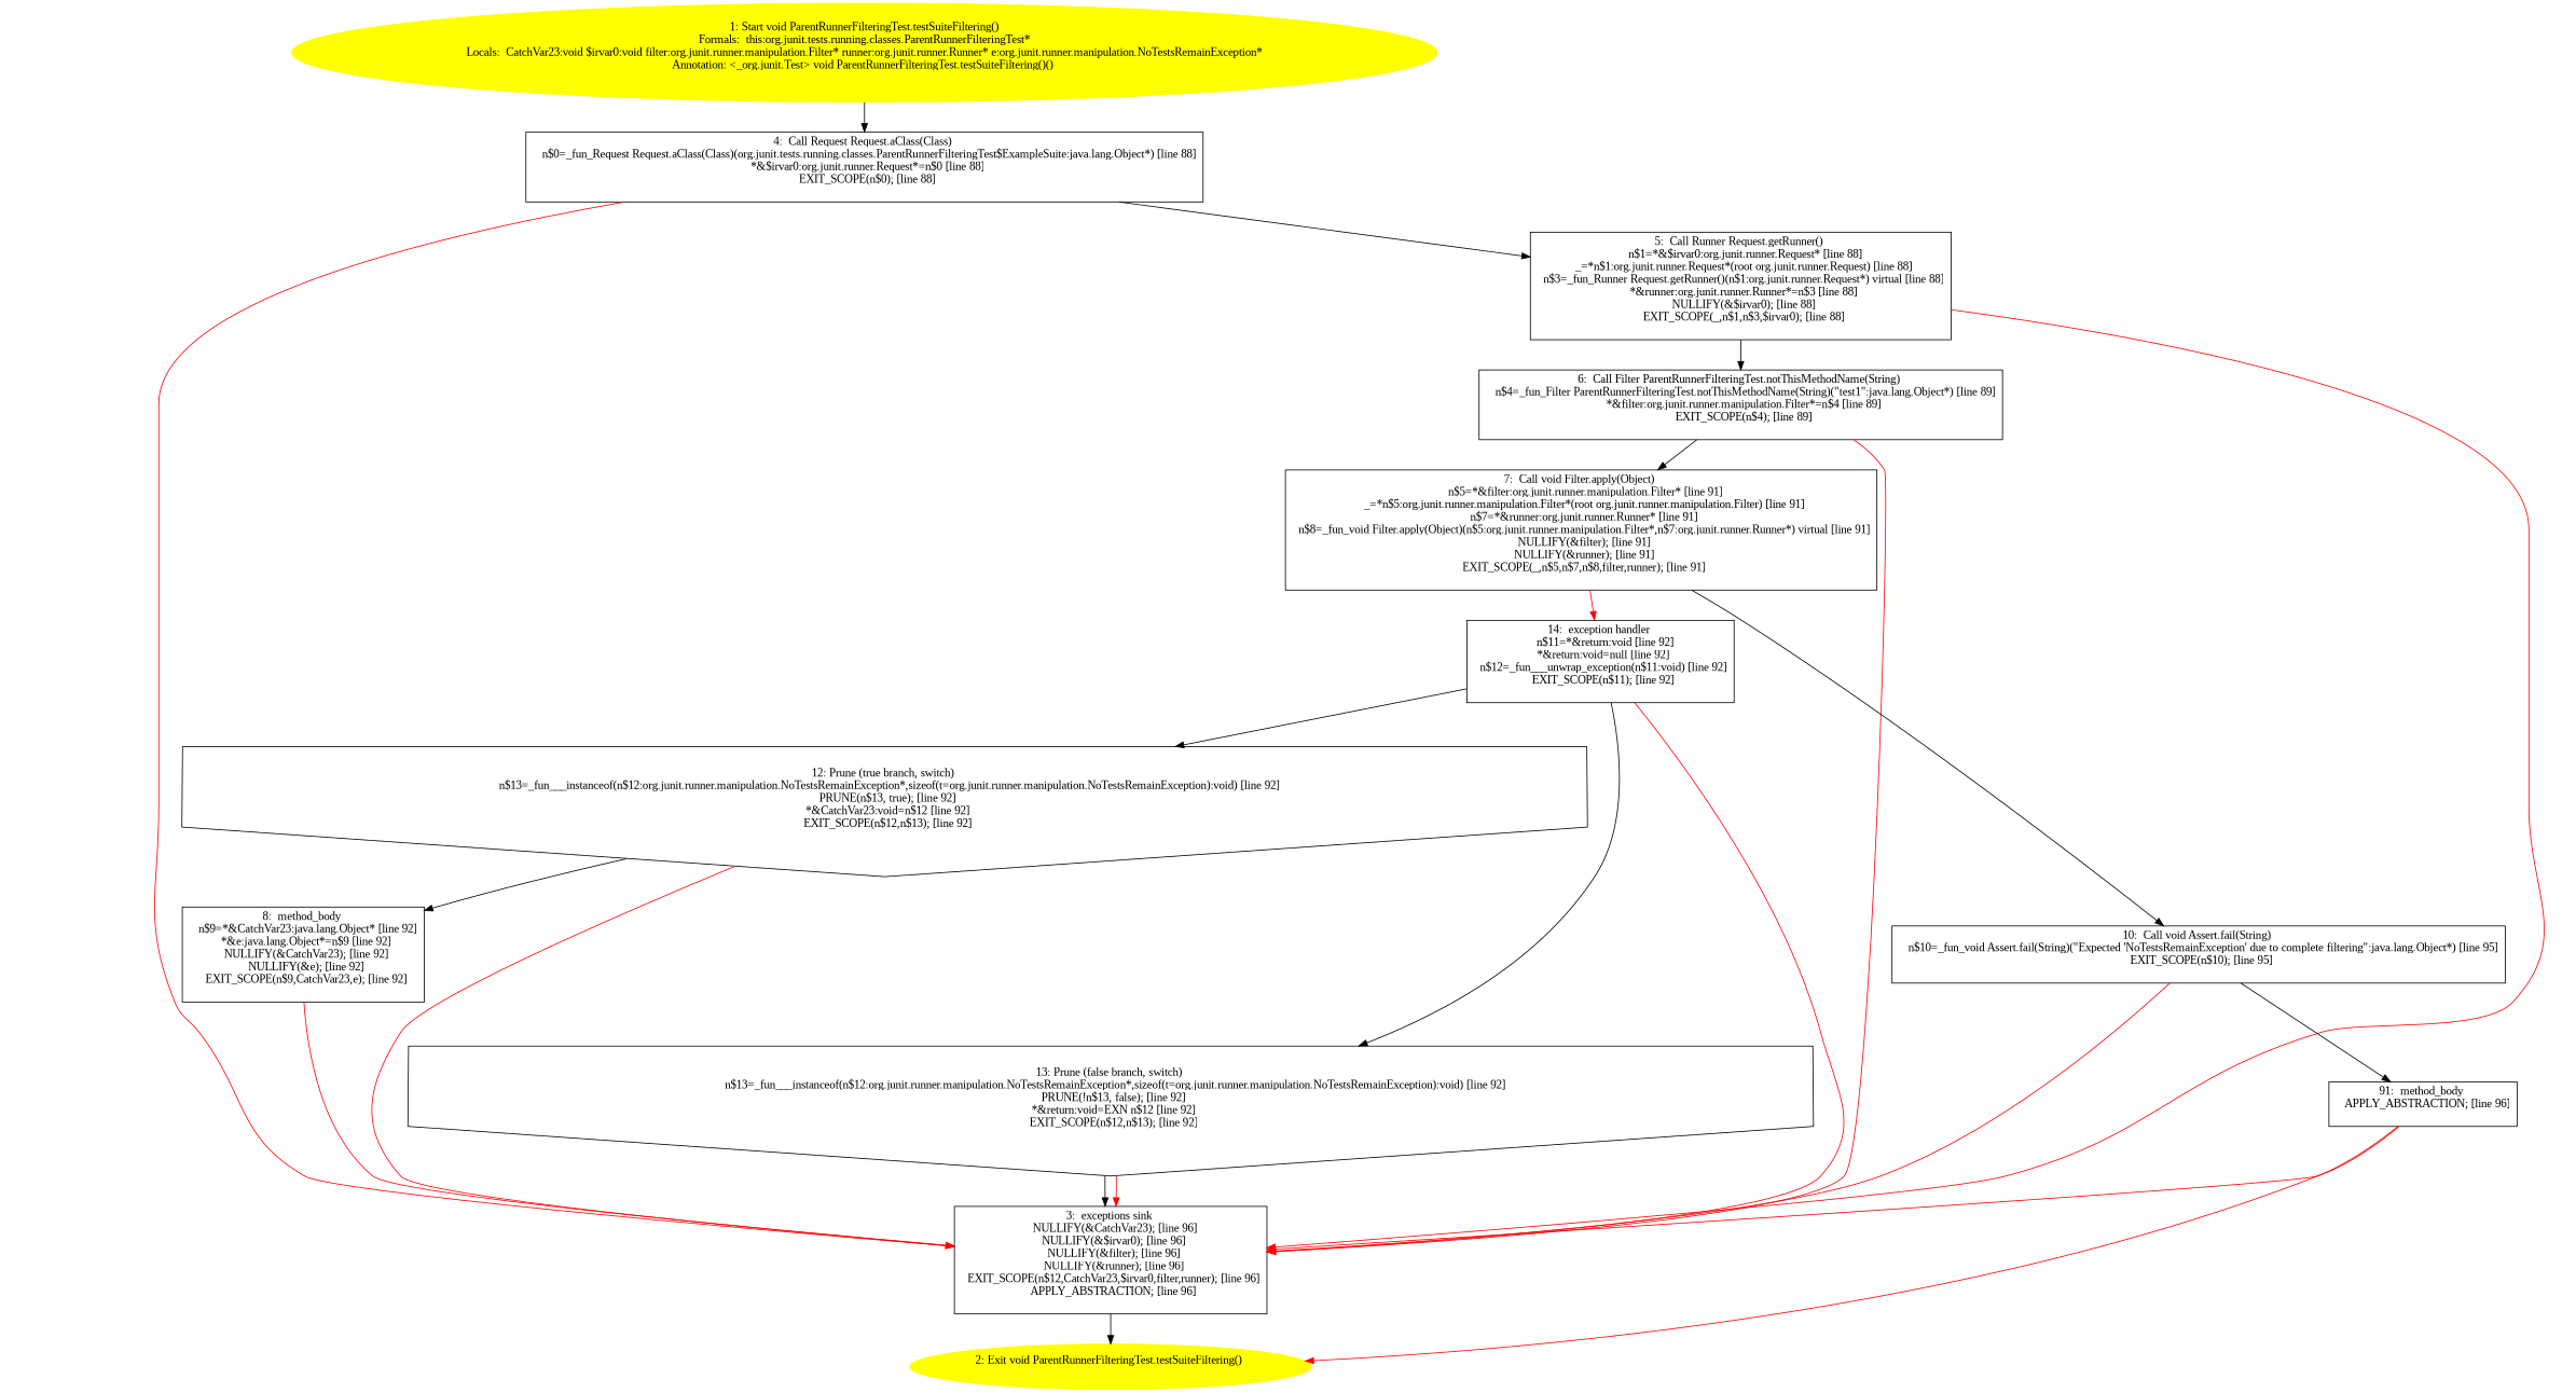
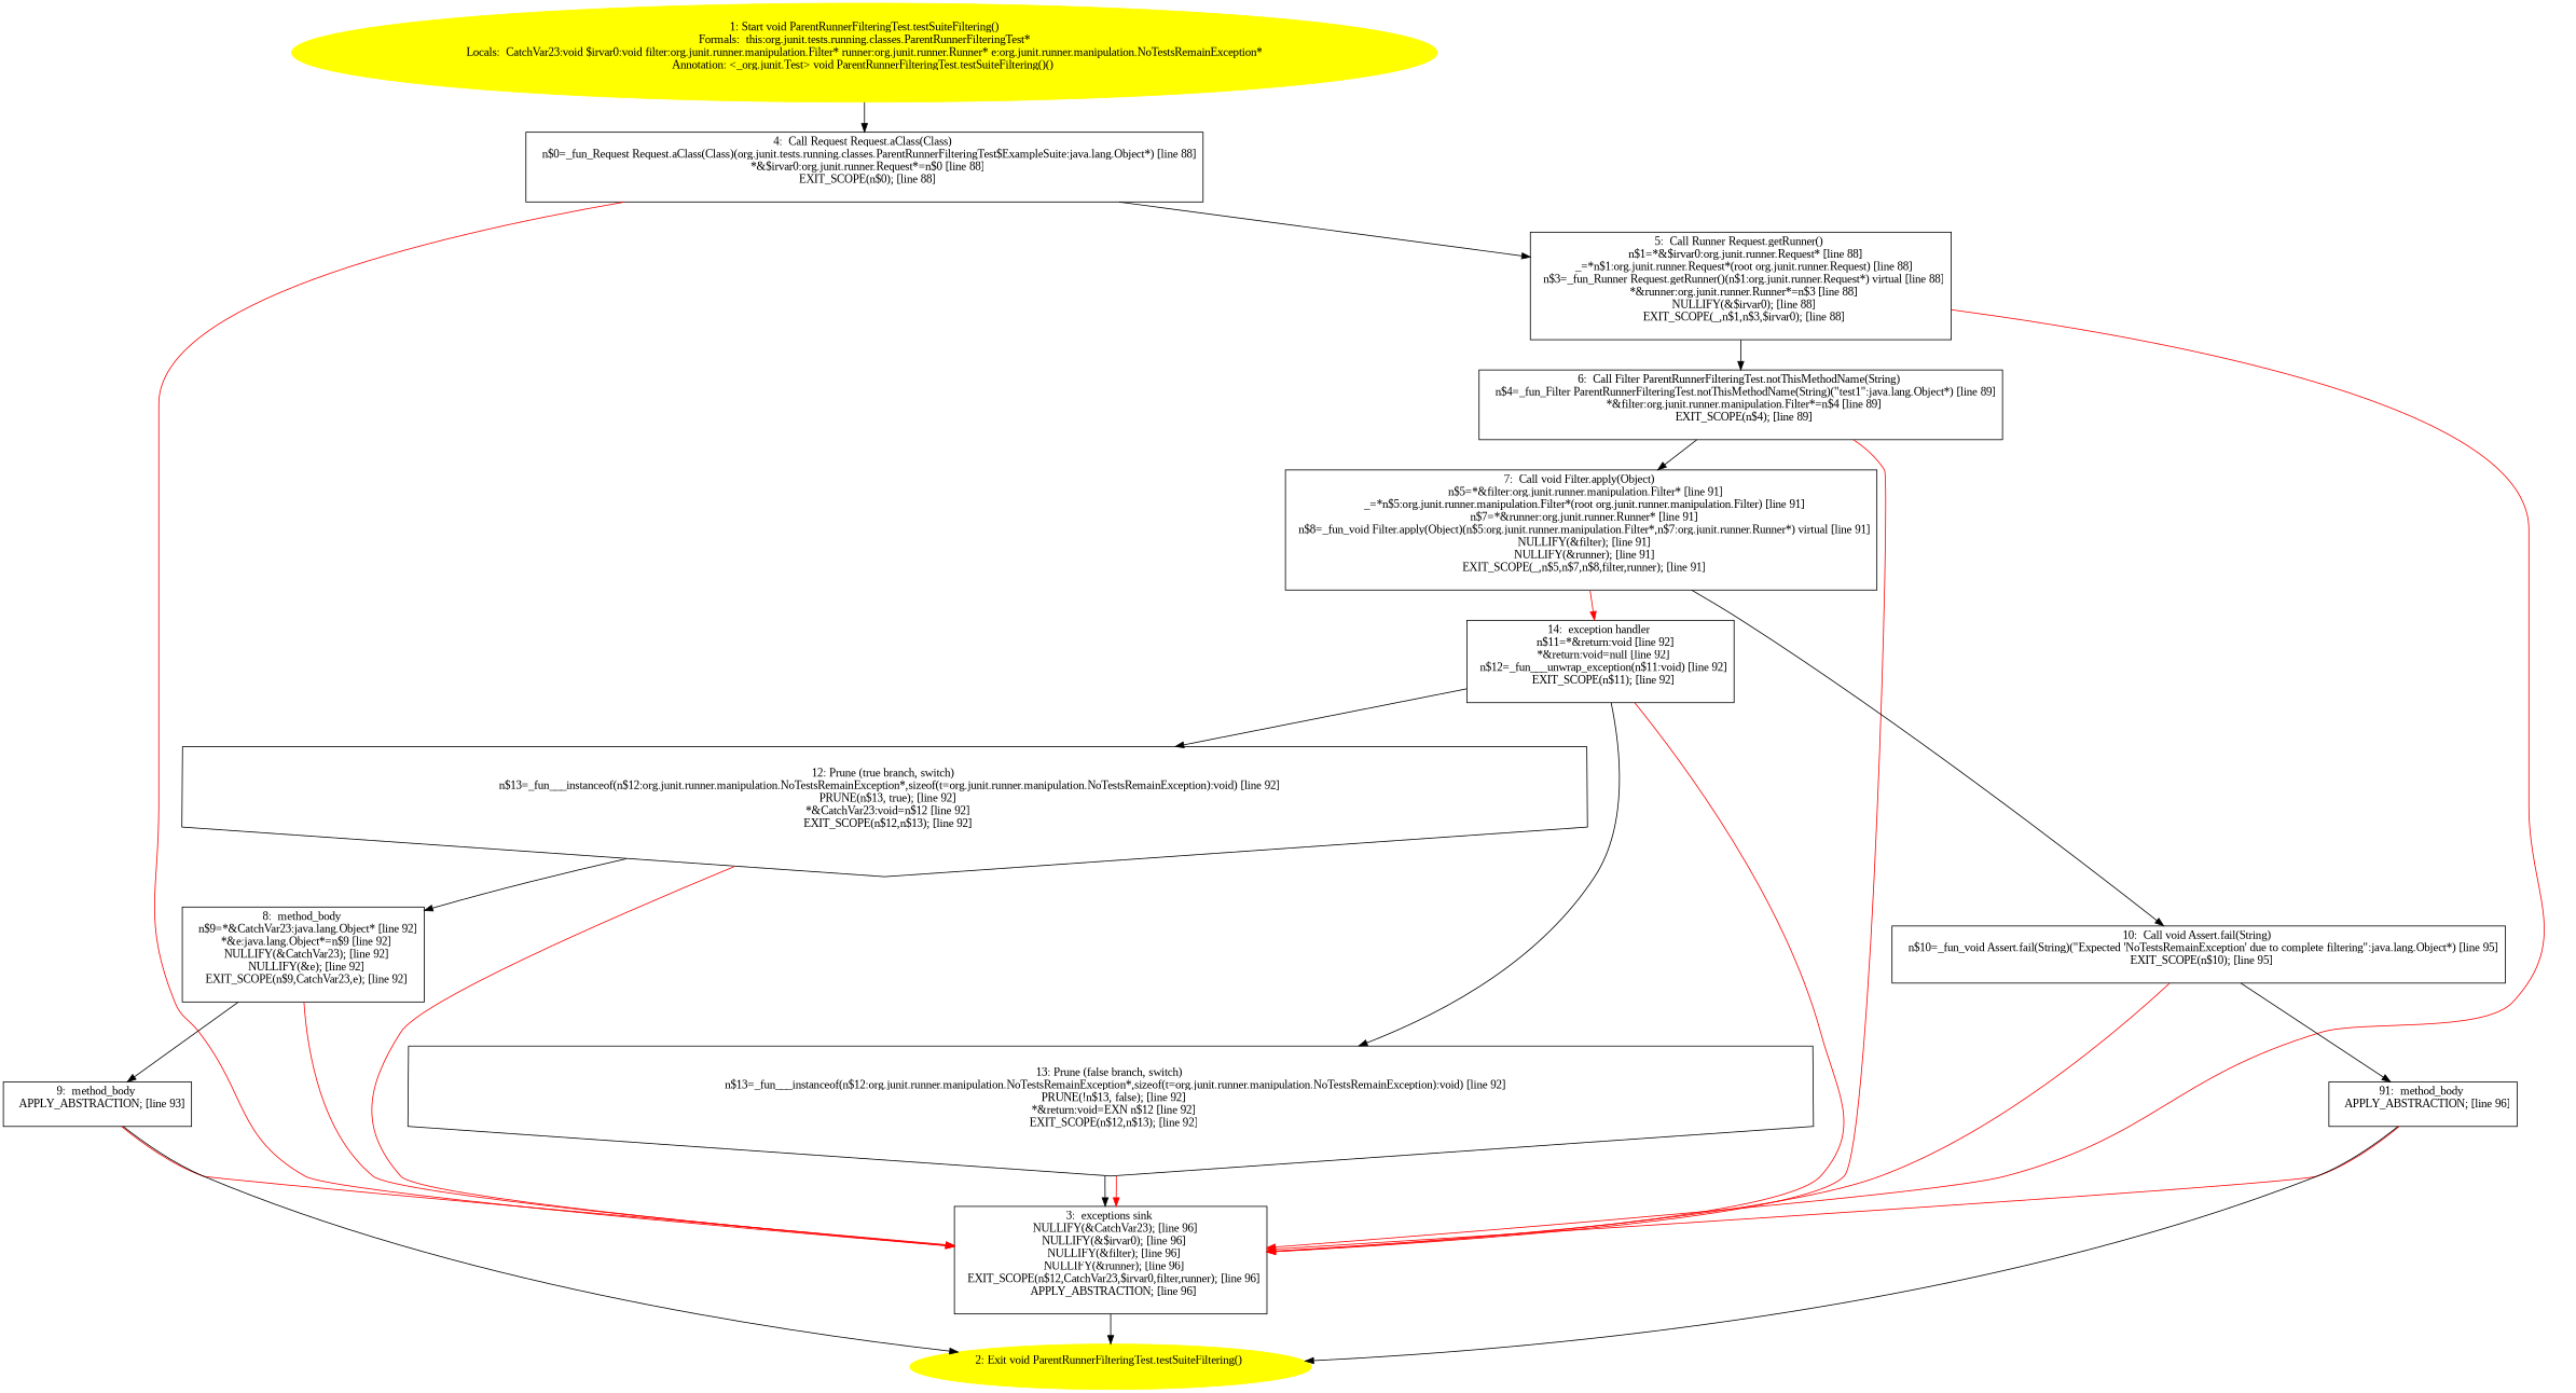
  digraph {
    fontname="Liberation Serif"
    node [fontname="Liberation Serif" shape=box]
    edge [fontname="Liberation Serif"]
    n1 [color=yellow label="1: Start void ParentRunnerFilteringTest.testSuiteFiltering()\nFormals:  this:org.junit.tests.running.classes.ParentRunnerFilteringTest*\nLocals:  CatchVar23:void $irvar0:void filter:org.junit.runner.manipulation.Filter* runner:org.junit.runner.Runner* e:org.junit.runner.manipulation.NoTestsRemainException*\nAnnotation: <_org.junit.Test> void ParentRunnerFilteringTest.testSuiteFiltering()() \n  " style=filled shape=""]
    n2 [label="4:  Call Request Request.aClass(Class) \n   n$0=_fun_Request Request.aClass(Class)(org.junit.tests.running.classes.ParentRunnerFilteringTest$ExampleSuite:java.lang.Object*) [line 88]\n  *&$irvar0:org.junit.runner.Request*=n$0 [line 88]\n  EXIT_SCOPE(n$0); [line 88]\n "]
    n3 [label="3:  exceptions sink \n   NULLIFY(&CatchVar23); [line 96]\n  NULLIFY(&$irvar0); [line 96]\n  NULLIFY(&filter); [line 96]\n  NULLIFY(&runner); [line 96]\n  EXIT_SCOPE(n$12,CatchVar23,$irvar0,filter,runner); [line 96]\n  APPLY_ABSTRACTION; [line 96]\n "]
    n4 [label="5:  Call Runner Request.getRunner() \n   n$1=*&$irvar0:org.junit.runner.Request* [line 88]\n  _=*n$1:org.junit.runner.Request*(root org.junit.runner.Request) [line 88]\n  n$3=_fun_Runner Request.getRunner()(n$1:org.junit.runner.Request*) virtual [line 88]\n  *&runner:org.junit.runner.Runner*=n$3 [line 88]\n  NULLIFY(&$irvar0); [line 88]\n  EXIT_SCOPE(_,n$1,n$3,$irvar0); [line 88]\n "]
    n5 [color=yellow label="2: Exit void ParentRunnerFilteringTest.testSuiteFiltering() \n  " style=filled shape=""]
    n6 [label="6:  Call Filter ParentRunnerFilteringTest.notThisMethodName(String) \n   n$4=_fun_Filter ParentRunnerFilteringTest.notThisMethodName(String)(\"test1\":java.lang.Object*) [line 89]\n  *&filter:org.junit.runner.manipulation.Filter*=n$4 [line 89]\n  EXIT_SCOPE(n$4); [line 89]\n "]
    n7 [label="7:  Call void Filter.apply(Object) \n   n$5=*&filter:org.junit.runner.manipulation.Filter* [line 91]\n  _=*n$5:org.junit.runner.manipulation.Filter*(root org.junit.runner.manipulation.Filter) [line 91]\n  n$7=*&runner:org.junit.runner.Runner* [line 91]\n  n$8=_fun_void Filter.apply(Object)(n$5:org.junit.runner.manipulation.Filter*,n$7:org.junit.runner.Runner*) virtual [line 91]\n  NULLIFY(&filter); [line 91]\n  NULLIFY(&runner); [line 91]\n  EXIT_SCOPE(_,n$5,n$7,n$8,filter,runner); [line 91]\n "]
    n8 [label="10:  Call void Assert.fail(String) \n   n$10=_fun_void Assert.fail(String)(\"Expected 'NoTestsRemainException' due to complete filtering\":java.lang.Object*) [line 95]\n  EXIT_SCOPE(n$10); [line 95]\n "]
    n9 [label="14:  exception handler \n   n$11=*&return:void [line 92]\n  *&return:void=null [line 92]\n  n$12=_fun___unwrap_exception(n$11:void) [line 92]\n  EXIT_SCOPE(n$11); [line 92]\n "]
    n10 [label="91:  method_body \n   APPLY_ABSTRACTION; [line 96]\n "]
    n11 [label="12: Prune (true branch, switch) \n   n$13=_fun___instanceof(n$12:org.junit.runner.manipulation.NoTestsRemainException*,sizeof(t=org.junit.runner.manipulation.NoTestsRemainException):void) [line 92]\n  PRUNE(n$13, true); [line 92]\n  *&CatchVar23:void=n$12 [line 92]\n  EXIT_SCOPE(n$12,n$13); [line 92]\n " shape=invhouse]
    n12 [label="13: Prune (false branch, switch) \n   n$13=_fun___instanceof(n$12:org.junit.runner.manipulation.NoTestsRemainException*,sizeof(t=org.junit.runner.manipulation.NoTestsRemainException):void) [line 92]\n  PRUNE(!n$13, false); [line 92]\n  *&return:void=EXN n$12 [line 92]\n  EXIT_SCOPE(n$12,n$13); [line 92]\n " shape=invhouse]
    n13 [label="8:  method_body \n   n$9=*&CatchVar23:java.lang.Object* [line 92]\n  *&e:java.lang.Object*=n$9 [line 92]\n  NULLIFY(&CatchVar23); [line 92]\n  NULLIFY(&e); [line 92]\n  EXIT_SCOPE(n$9,CatchVar23,e); [line 92]\n "]
+   n14 [label="9:  method_body \n   APPLY_ABSTRACTION; [line 93]\n "]
    n1 -> n2
    n2 -> n3 [color=red]
    n2 -> n4
    n3 -> n5
    n4 -> n3 [color=red]
    n4 -> n6
    n6 -> n3 [color=red]
    n6 -> n7
    n7 -> n8
    n7 -> n9 [color=red]
    n8 -> n3 [color=red]
    n8 -> n10
    n9 -> n3 [color=red]
    n9 -> n11
    n9 -> n12
    n10 -> n3 [color=red]
-   n10 -> n5 [color=red]
+   n10 -> n5
    n11 -> n3 [color=red]
    n11 -> n13
    n12 -> n3
    n12 -> n3 [color=red]
    n13 -> n3 [color=red]
+   n13 -> n14
+   n14 -> n3 [color=red]
+   n14 -> n5
  }
